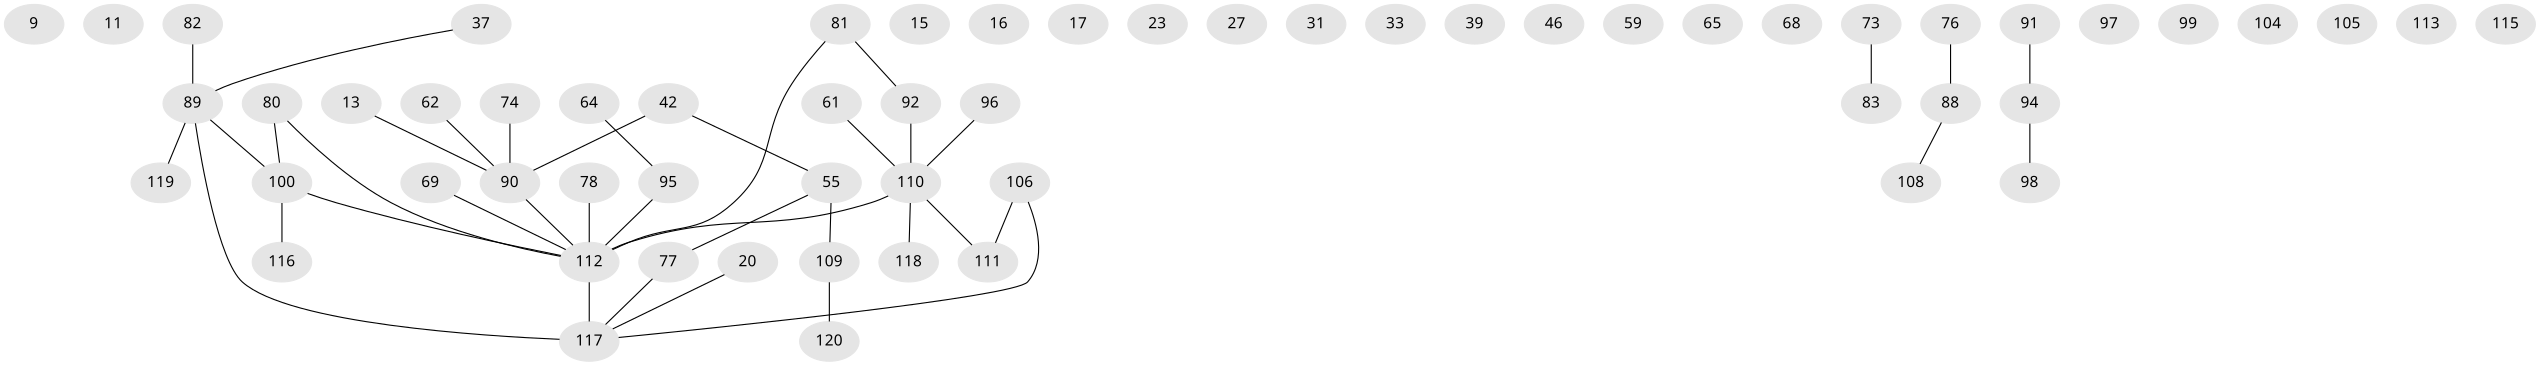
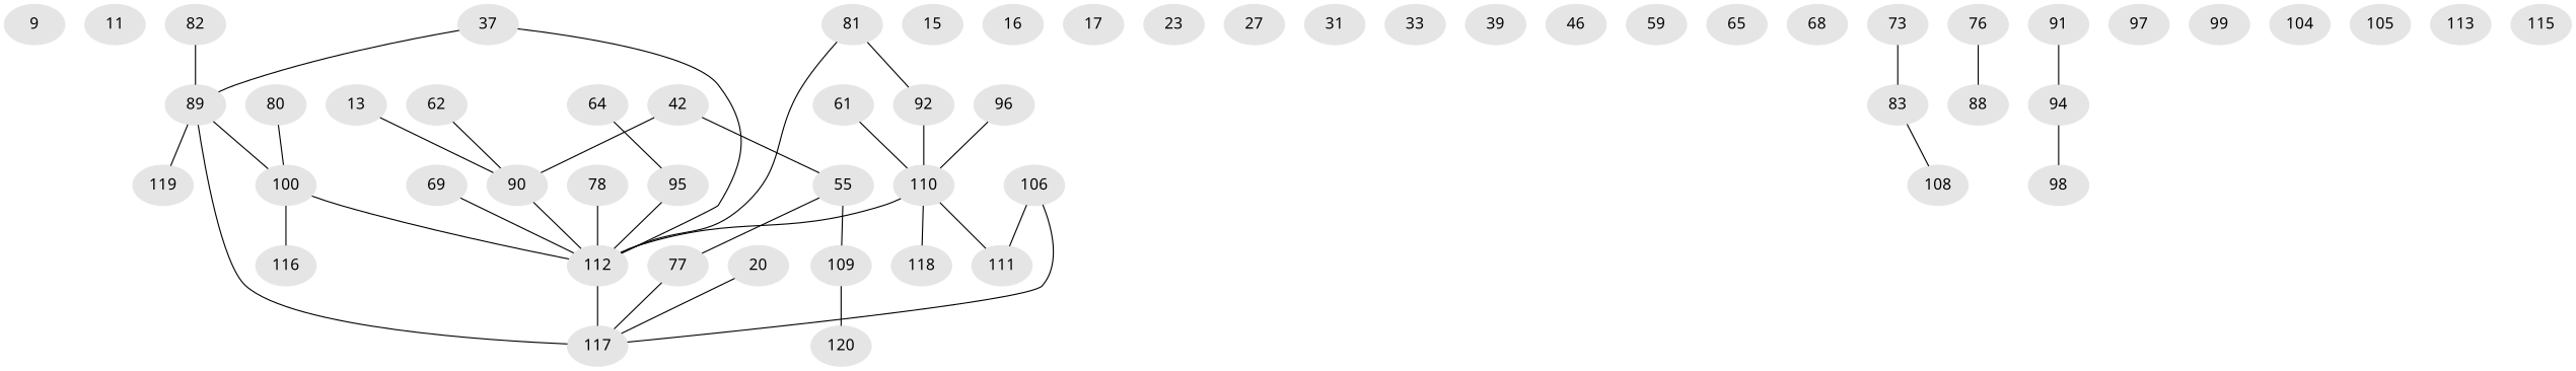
  graph {
    fontname="Noto Sans"
    node [color=gray90 fontname="Noto Sans" style=filled]
    edge [fontname="Noto Sans"]
    9
    11
    13 [super="+2"]
    90
    112 [super="+101+107+103+102"]
    15
    16
    17
    117 [super="+14+44+70+93+48+71"]
    20
    23
    27
    31
    33
    37 [super="+7"]
    89 [super="+66+87+85+79"]
    100 [super="+49+45"]
    119 [super="+64"]
    n19 [label=39]
    42 [super="+4"]
    55 [super="+29"]
    77
    109
    46
    120
    59
    110 [super="+8+22+34"]
    111
    118 [super="+60"]
    61
    62
    65 [super="+26+56"]
    68 [super="+21"]
    69
    73 [super="+39"]
    83
    108 [super="+40"]
-   74
    76
    88
    78
    116
    80
    81 [super="+36"]
    92 [super="+50+53"]
    82
    n47 [label=64 super="+41"]
    95 [super="+1"]
    91
    94
    98
    96 [super="+54"]
    97
    99
    104
    105
    106
    113
    115
    13 -- 90
    90 -- 112
    112 -- 117 [weight=5]
    20 -- 117
-   80 -- 112
+   37 -- 112
    37 -- 89
    89 -- 117 [weight=3]
    89 -- 100
    89 -- 119
    100 -- 112
    100 -- 116
    42 -- 90 [weight=2]
    42 -- 55 [weight=2]
    55 -- 77
    55 -- 109
    77 -- 117
    109 -- 120
    110 -- 112 [weight=2]
    110 -- 111
    110 -- 118
    61 -- 110
    62 -- 90
    69 -- 112
    73 -- 83
-   88 -- 108
-   74 -- 90
+   83 -- 108
    76 -- 88
    78 -- 112
    80 -- 100
    81 -- 112
    81 -- 92
    92 -- 110
    82 -- 89
    n47 -- 95
    95 -- 112
    91 -- 94
    94 -- 98
    96 -- 110
    106 -- 117
    106 -- 111
  }
